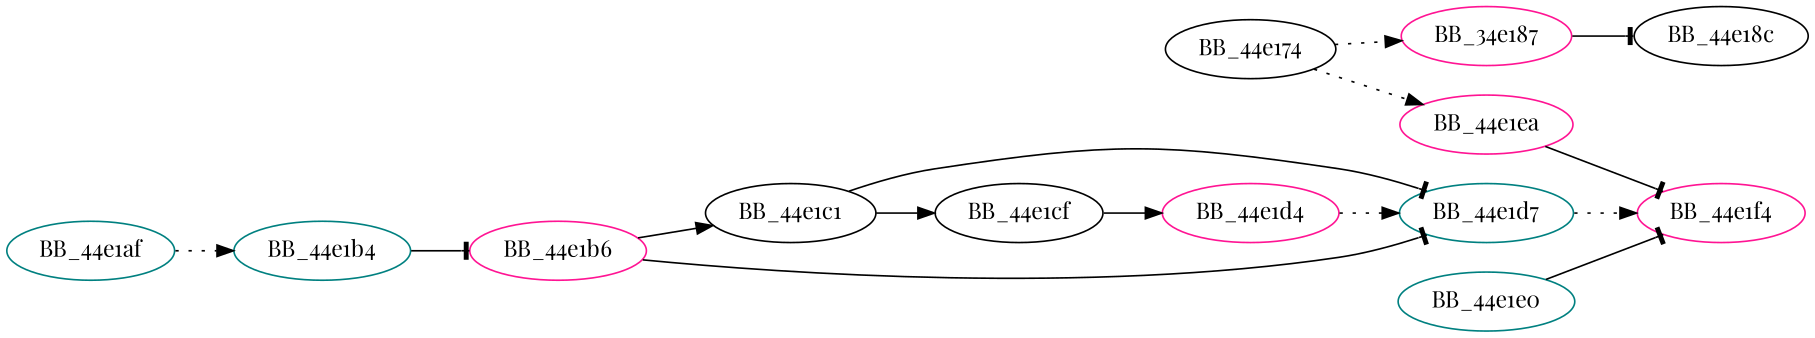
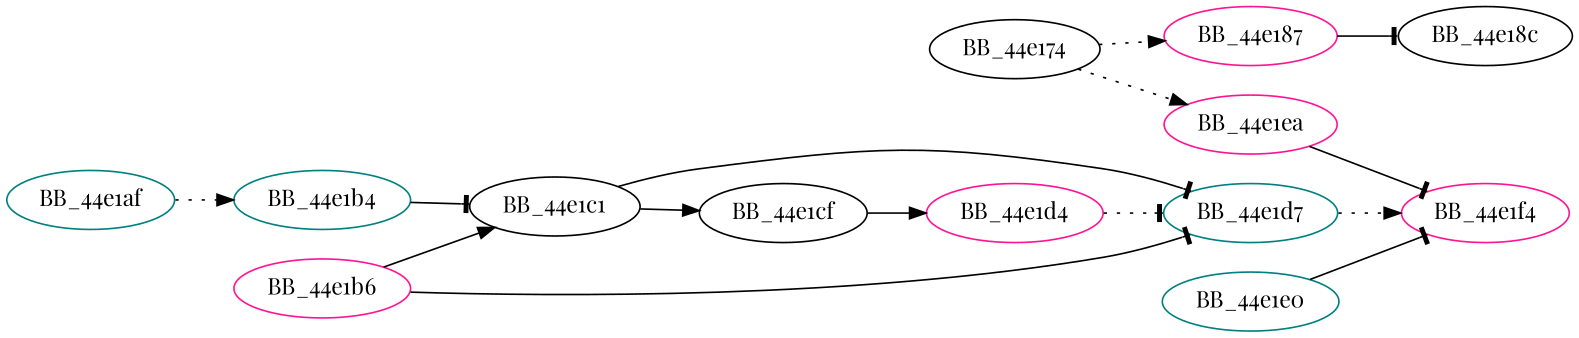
  digraph {
    fontname="Playfair Display"
    rankdir=LR
    node [color=deeppink fontname="Playfair Display"]
    edge [arrowhead=normal fontname="Playfair Display" style=solid]
    BB_44e174 [color=black]
-   BB_44e187 [label=BB_34e187]
+   BB_44e187
    BB_44e1ea
    BB_44e18c [color=black]
    BB_44e1f4
    BB_44e1c1 [color=black]
    BB_44e1b6
    BB_44e1d7 [color=teal]
    BB_44e1af [color=teal]
    BB_44e1b4 [color=teal]
    BB_44e1cf [color=black]
    BB_44e1d4
    BB_44e1e0 [color=teal]
    BB_44e174 -> BB_44e187 [style=dotted]
    BB_44e174 -> BB_44e1ea [style=dotted]
    BB_44e187 -> BB_44e18c [arrowhead=tee]
    BB_44e1ea -> BB_44e1f4 [arrowhead=tee]
    BB_44e1c1 -> BB_44e1d7 [arrowhead=tee]
    BB_44e1c1 -> BB_44e1cf
    BB_44e1b6 -> BB_44e1c1
    BB_44e1b6 -> BB_44e1d7 [arrowhead=tee]
    BB_44e1d7 -> BB_44e1f4 [style=dotted]
    BB_44e1af -> BB_44e1b4 [style=dotted]
-   BB_44e1b4 -> BB_44e1b6 [arrowhead=tee]
+   BB_44e1b4 -> BB_44e1c1 [arrowhead=tee]
    BB_44e1cf -> BB_44e1d4
-   BB_44e1d4 -> BB_44e1d7 [style=dotted]
+   BB_44e1d4 -> BB_44e1d7 [arrowhead=tee style=dotted]
    BB_44e1e0 -> BB_44e1f4 [arrowhead=tee]
  }
